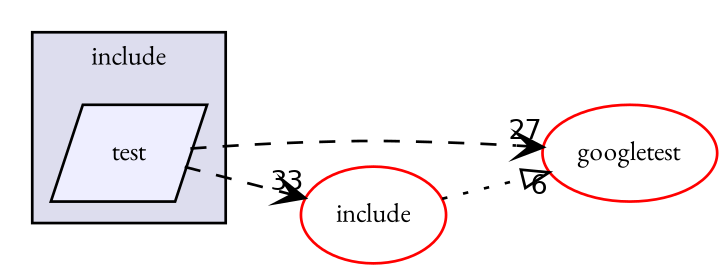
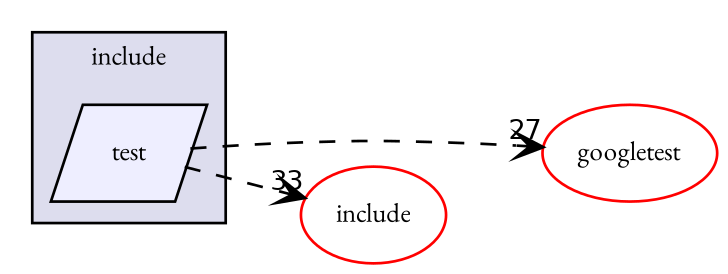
  digraph {
    compound=true
    fontname="EB Garamond"
    rankdir=LR
    node [fillcolor=white fontname="EB Garamond" fontsize=10 shape=ellipse style=filled color=red]
    edge [arrowhead=vee fontname="EB Garamond" labeldistance=1.5 labelfontname=Helvetica labelfontsize=10 style=dashed]
    n1 [fillcolor="#eeeeff" label=test pencolor=black shape=parallelogram color=""]
    n2 [label=googletest]
    n3 [label=include]
    subgraph cluster_1 {
      bgcolor="#ddddee"
      fontsize=10
      label=include
      pencolor=black
      n1
    }
    n1 -> n2 [headlabel=27]
    n1 -> n3 [headlabel=33]
-   n3 -> n2 [arrowhead=onormal headlabel=6 style=dotted]
  }
